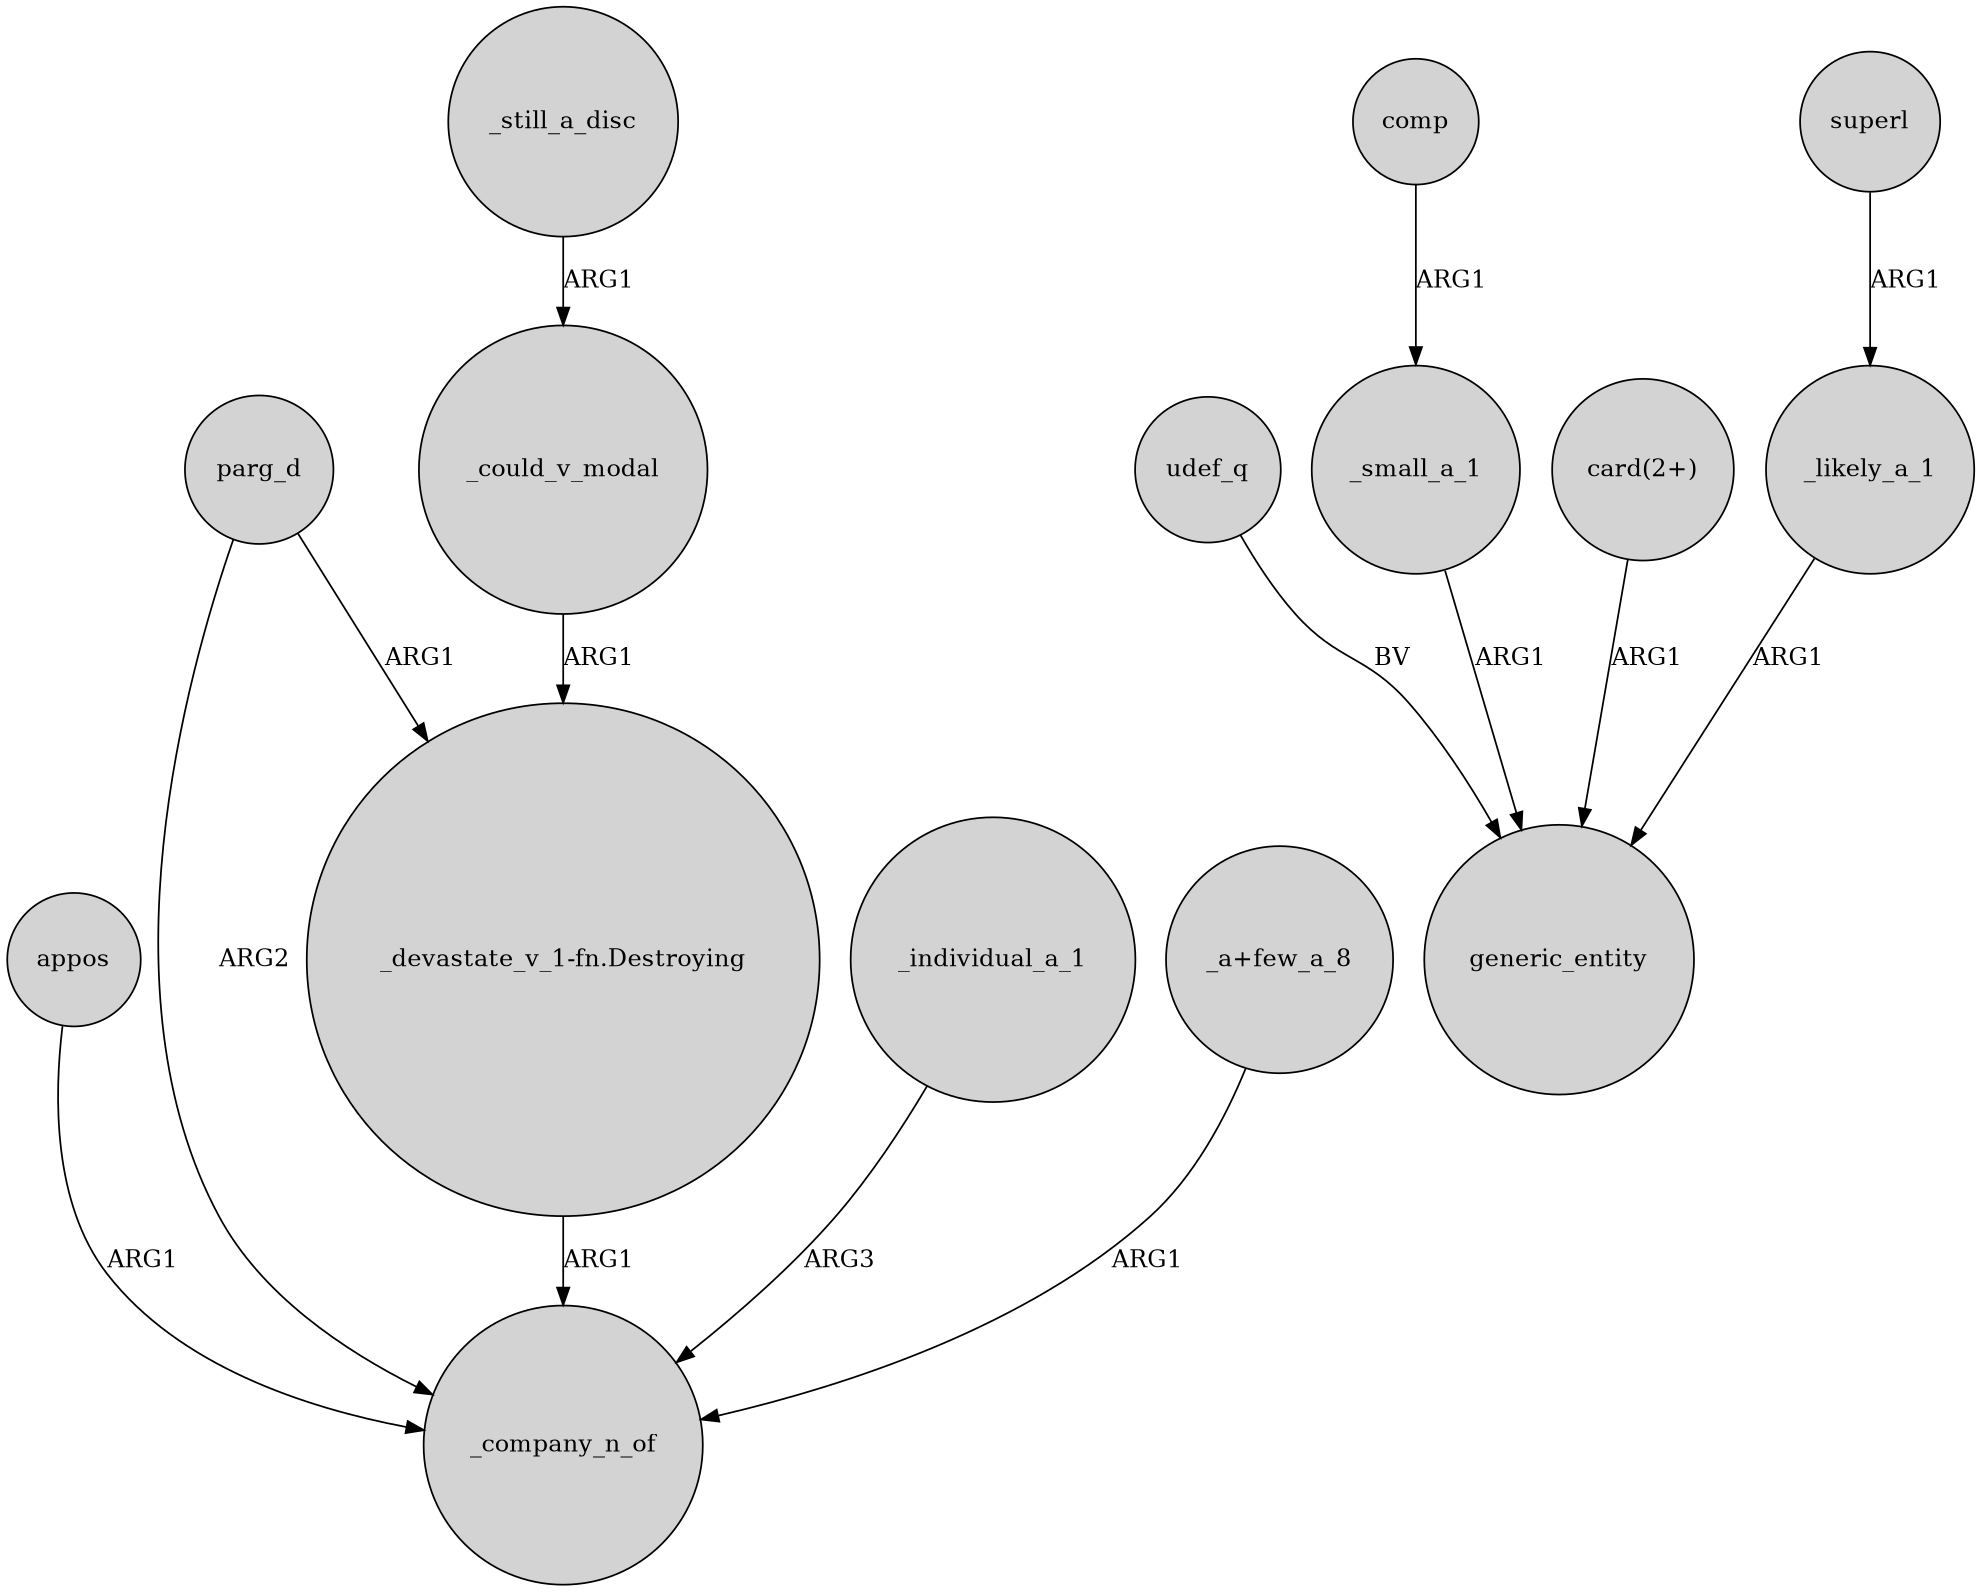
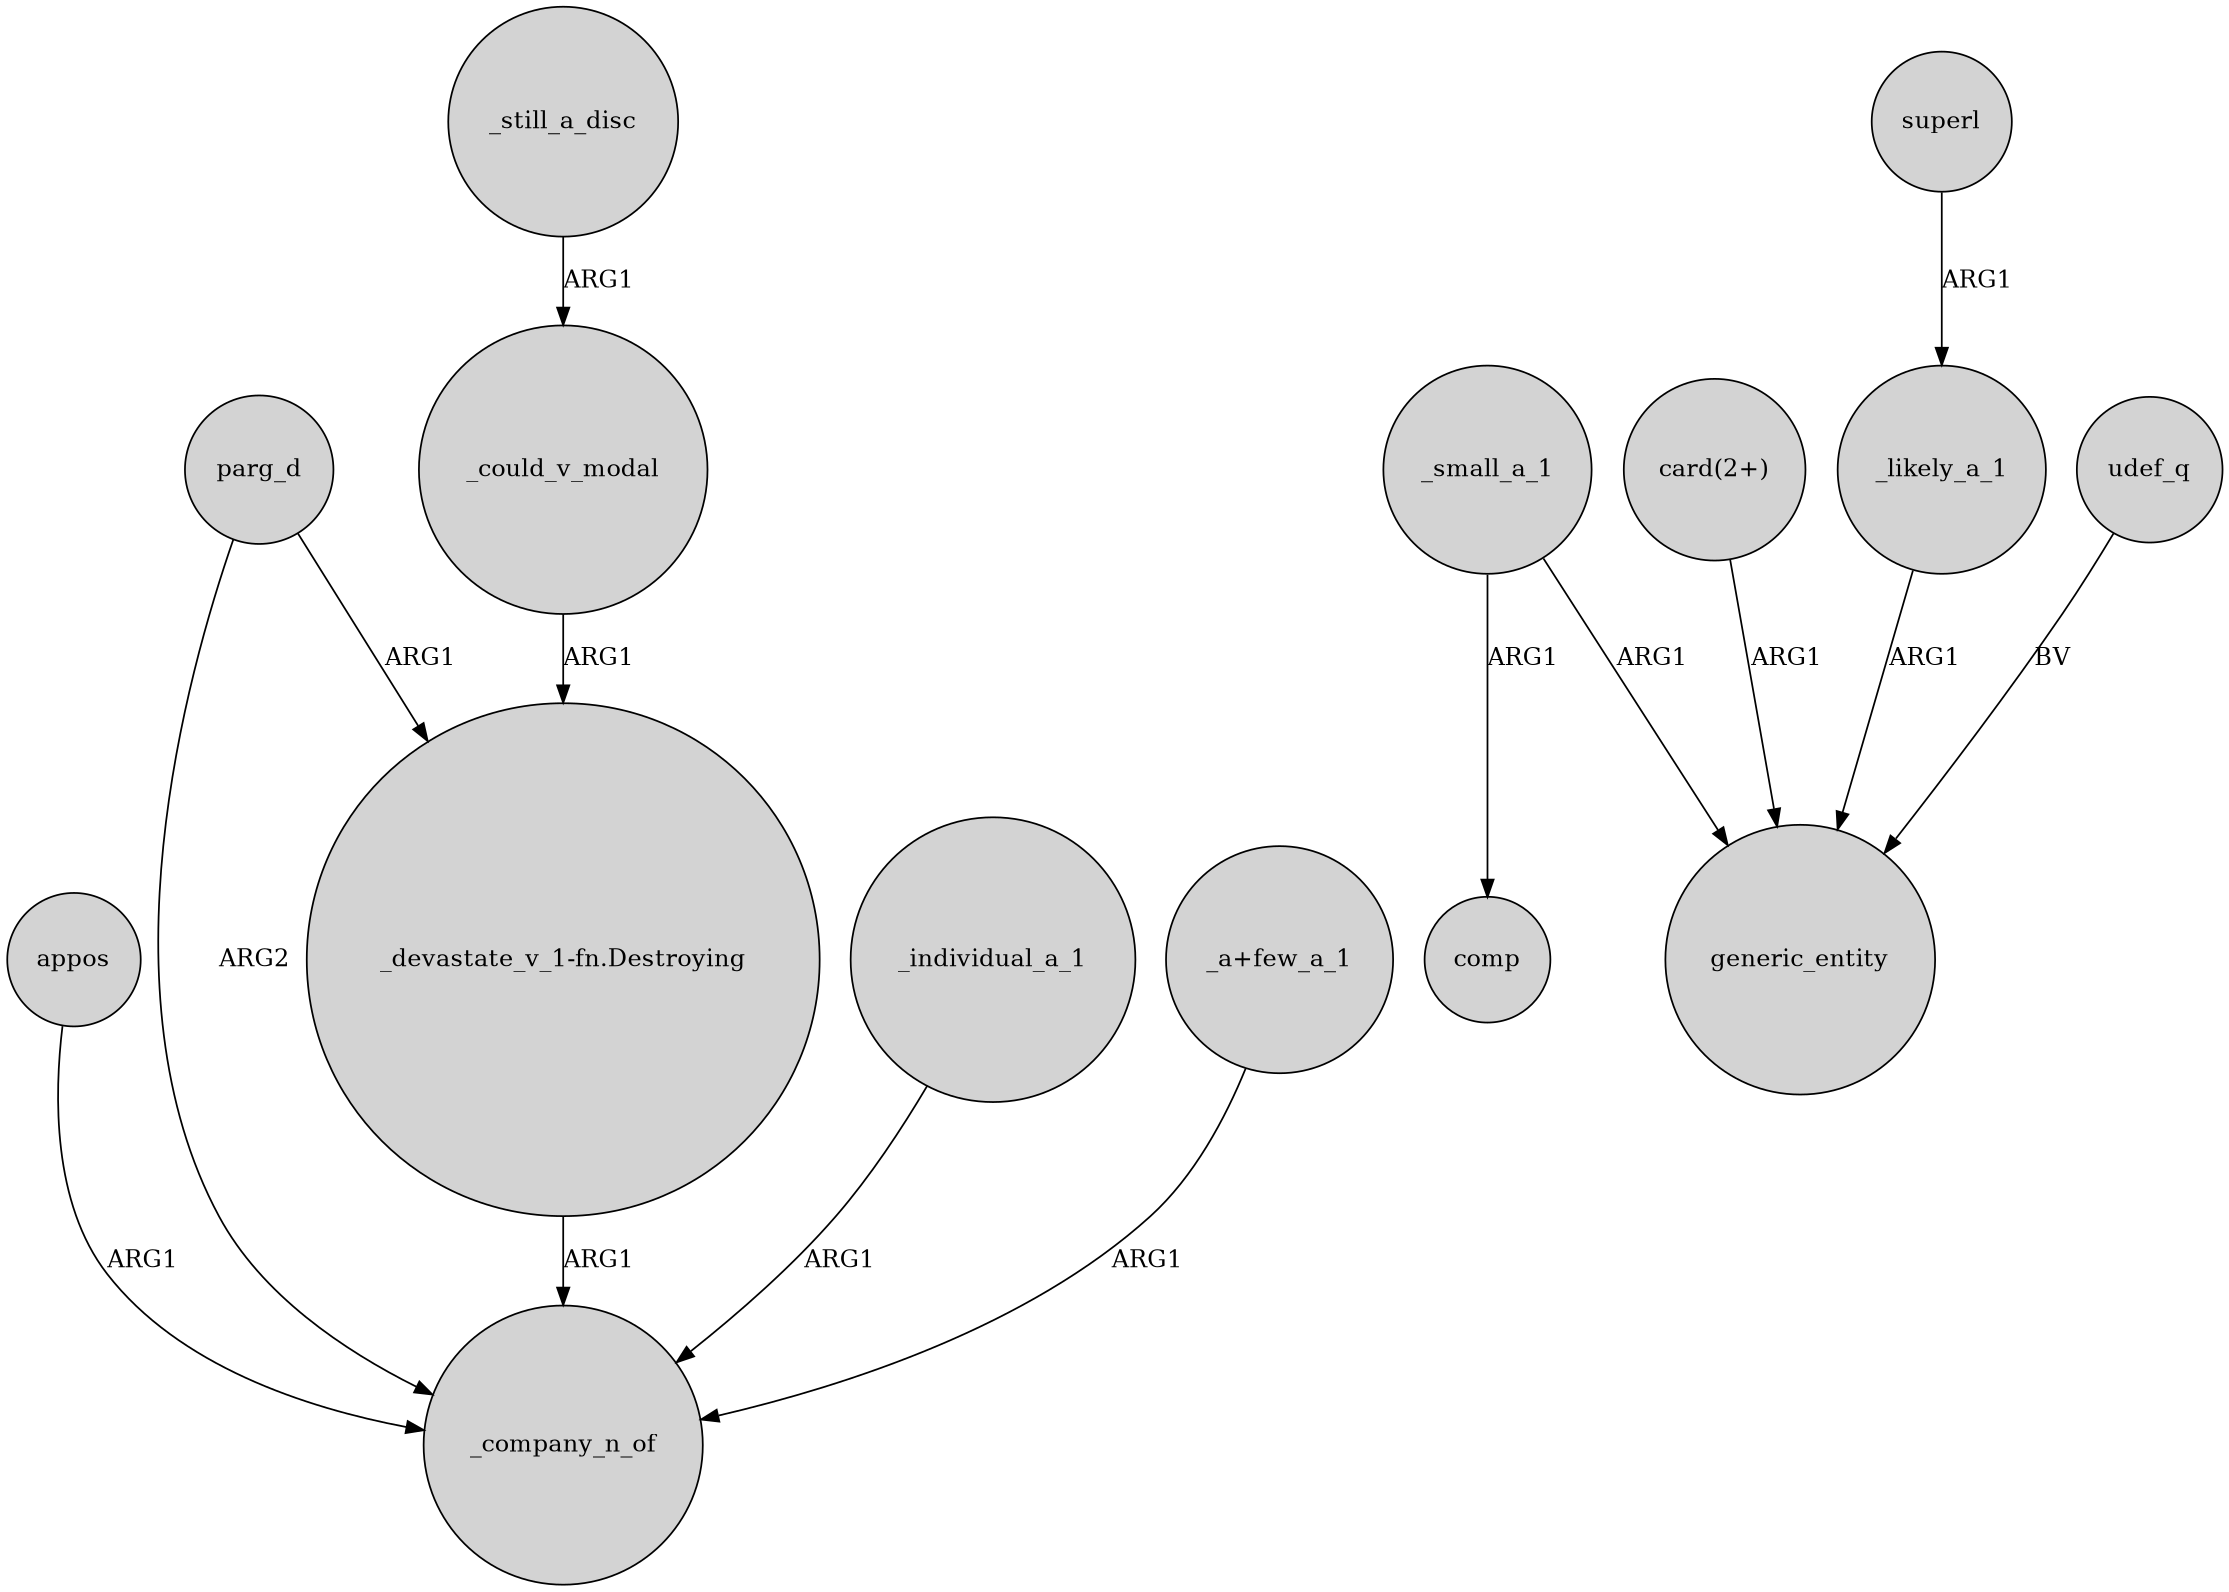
  digraph {
    node [shape=circle style=filled]
    appos
    _company_n_of
    _likely_a_1
    generic_entity
    parg_d
    "_devastate_v_1-fn.Destroying"
    _individual_a_1
    udef_q
    _still_a_disc
    _could_v_modal
    comp
    _small_a_1
    "card(2+)"
    superl
-   "_a+few_a_1" [label="_a+few_a_8"]
+   "_a+few_a_1"
    appos -> _company_n_of [label=ARG1]
    _likely_a_1 -> generic_entity [label=ARG1]
    parg_d -> _company_n_of [label=ARG2]
    parg_d -> "_devastate_v_1-fn.Destroying" [label=ARG1]
    "_devastate_v_1-fn.Destroying" -> _company_n_of [label=ARG1]
-   _individual_a_1 -> _company_n_of [label=ARG3]
+   _individual_a_1 -> _company_n_of [label=ARG1]
    udef_q -> generic_entity [label=BV]
    _still_a_disc -> _could_v_modal [label=ARG1]
    _could_v_modal -> "_devastate_v_1-fn.Destroying" [label=ARG1]
-   comp -> _small_a_1 [label=ARG1]
+   _small_a_1 -> comp [label=ARG1]
    _small_a_1 -> generic_entity [label=ARG1]
    "card(2+)" -> generic_entity [label=ARG1]
    superl -> _likely_a_1 [label=ARG1]
    "_a+few_a_1" -> _company_n_of [label=ARG1]
  }
